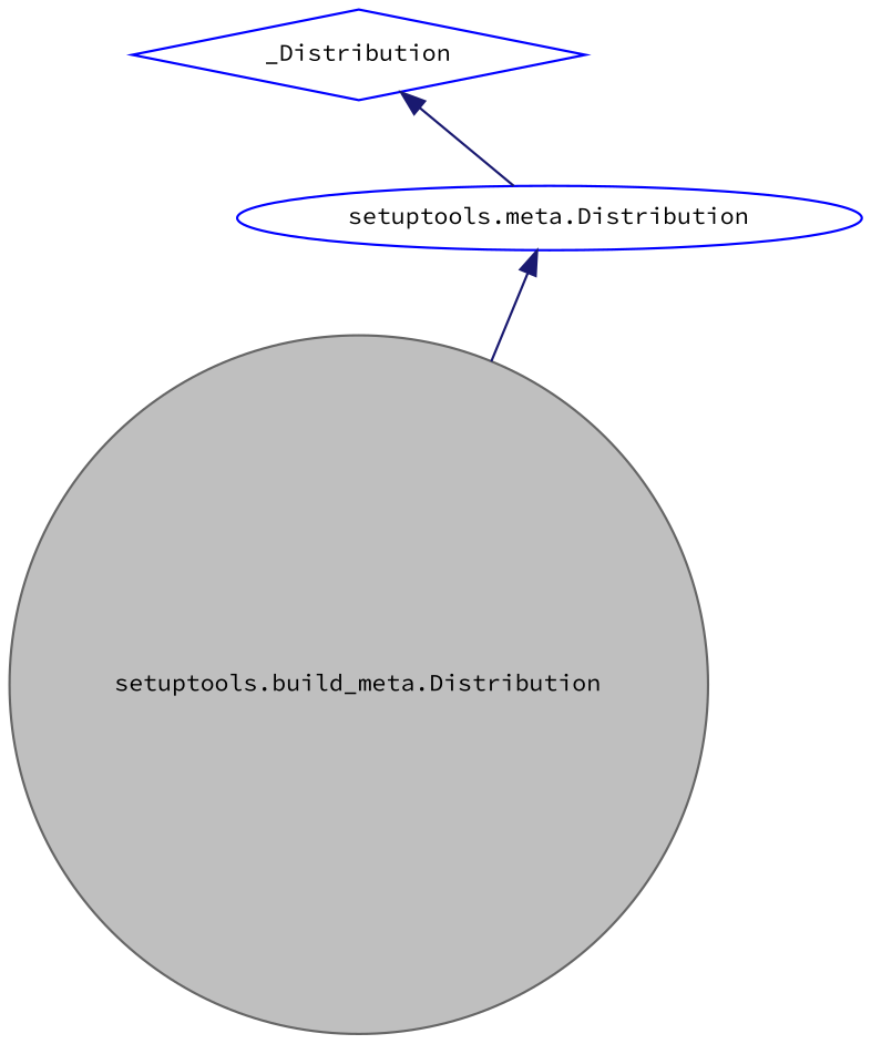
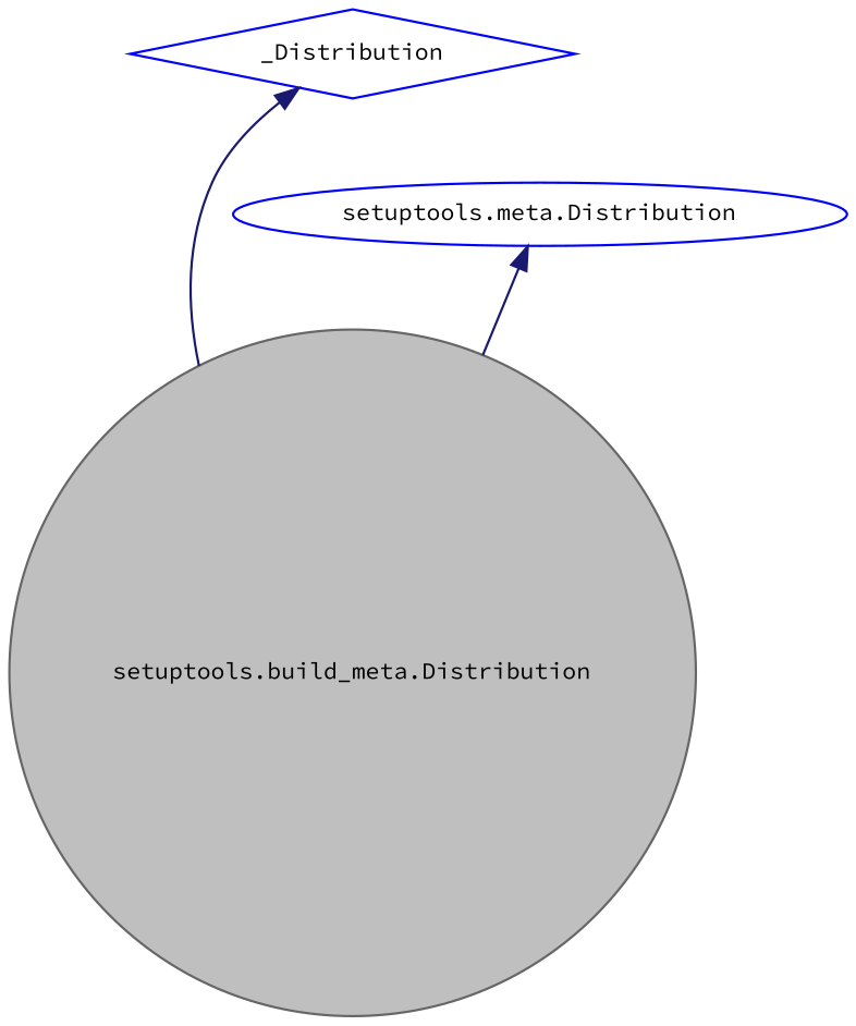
  digraph {
    fontname="Source Code Pro"
    node [color=blue fillcolor=white fontname="Source Code Pro" fontsize=10 style=filled]
    edge [color=midnightblue dir=back fontname="Source Code Pro" fontsize=10 labelfontname=Helvetica labelfontsize=10 style=solid]
    n1 [color=gray40 fillcolor=grey75 fontcolor=black height=0.2 label="setuptools.build_meta.Distribution" shape=circle width=0.4]
    n2 [height=0.2 label="setuptools.meta.Distribution" shape=ellipse width=0.4]
    n3 [height=0.2 label=_Distribution shape=diamond width=0.4]
    n2 -> n1
-   n3 -> n2
+   n3 -> n1
  }
